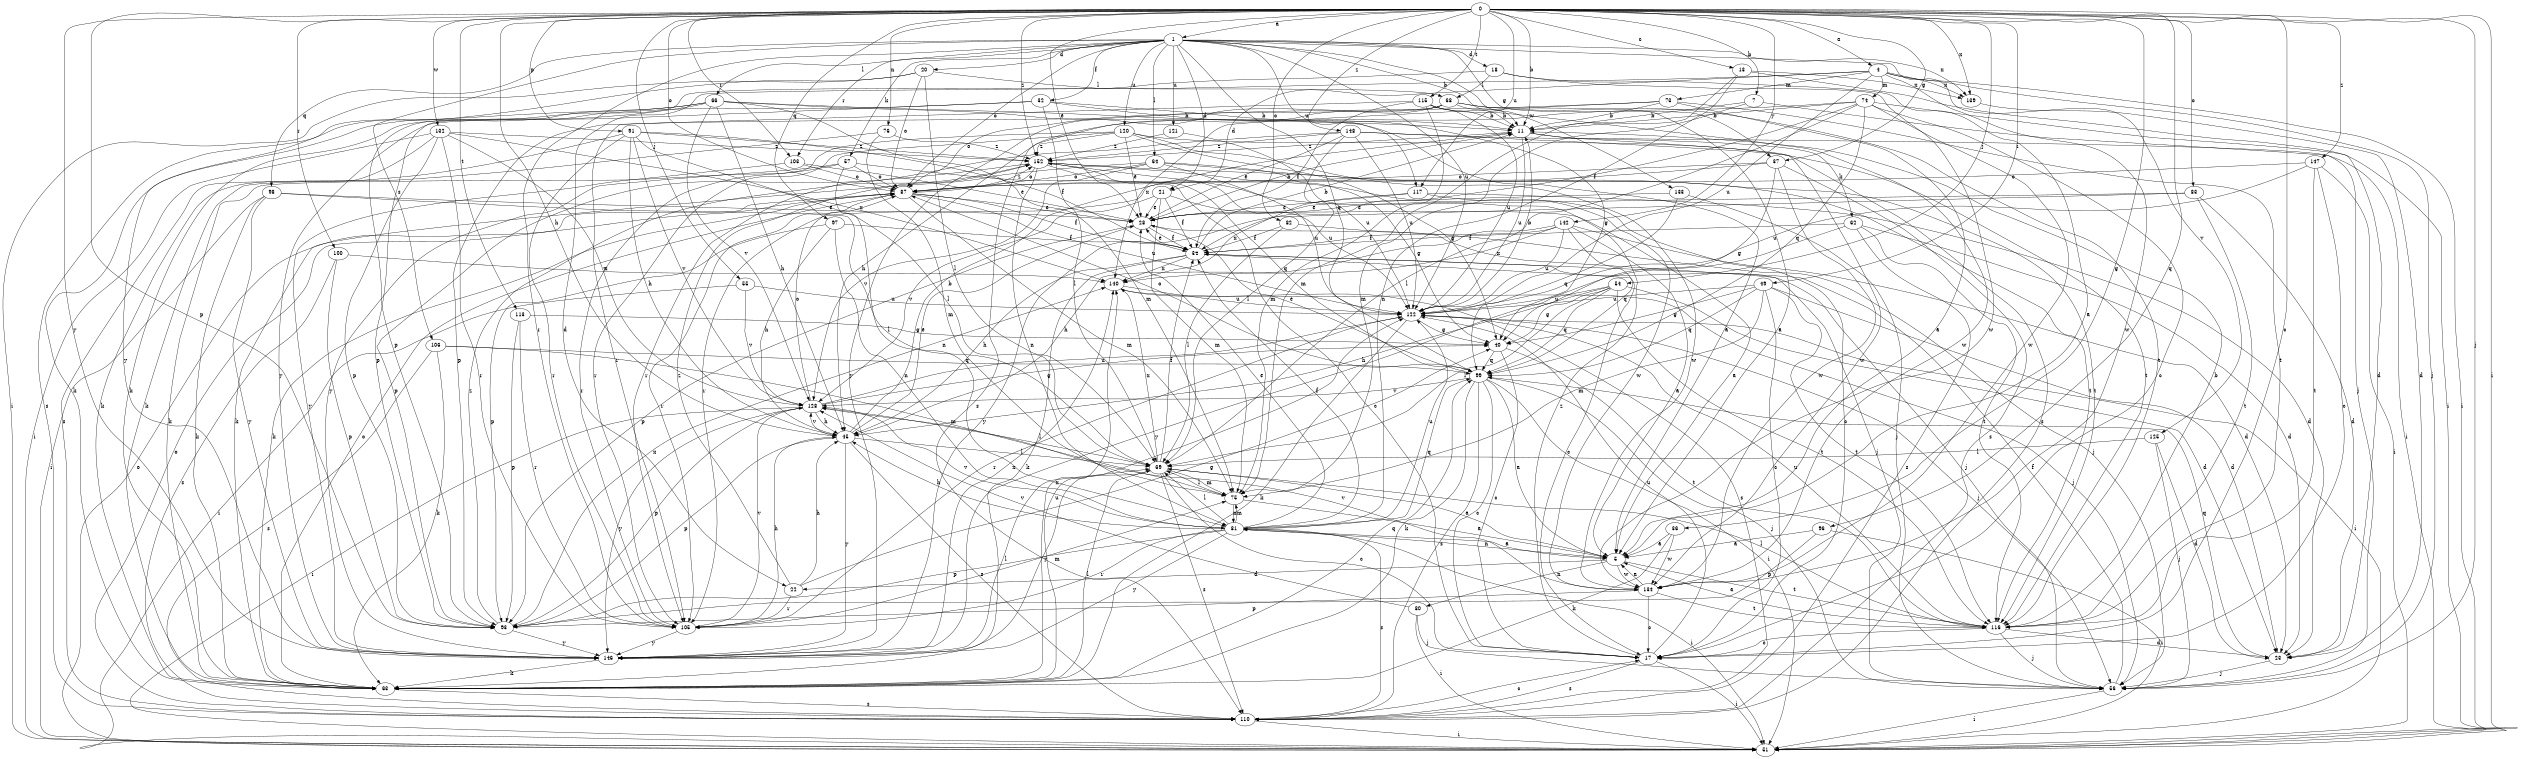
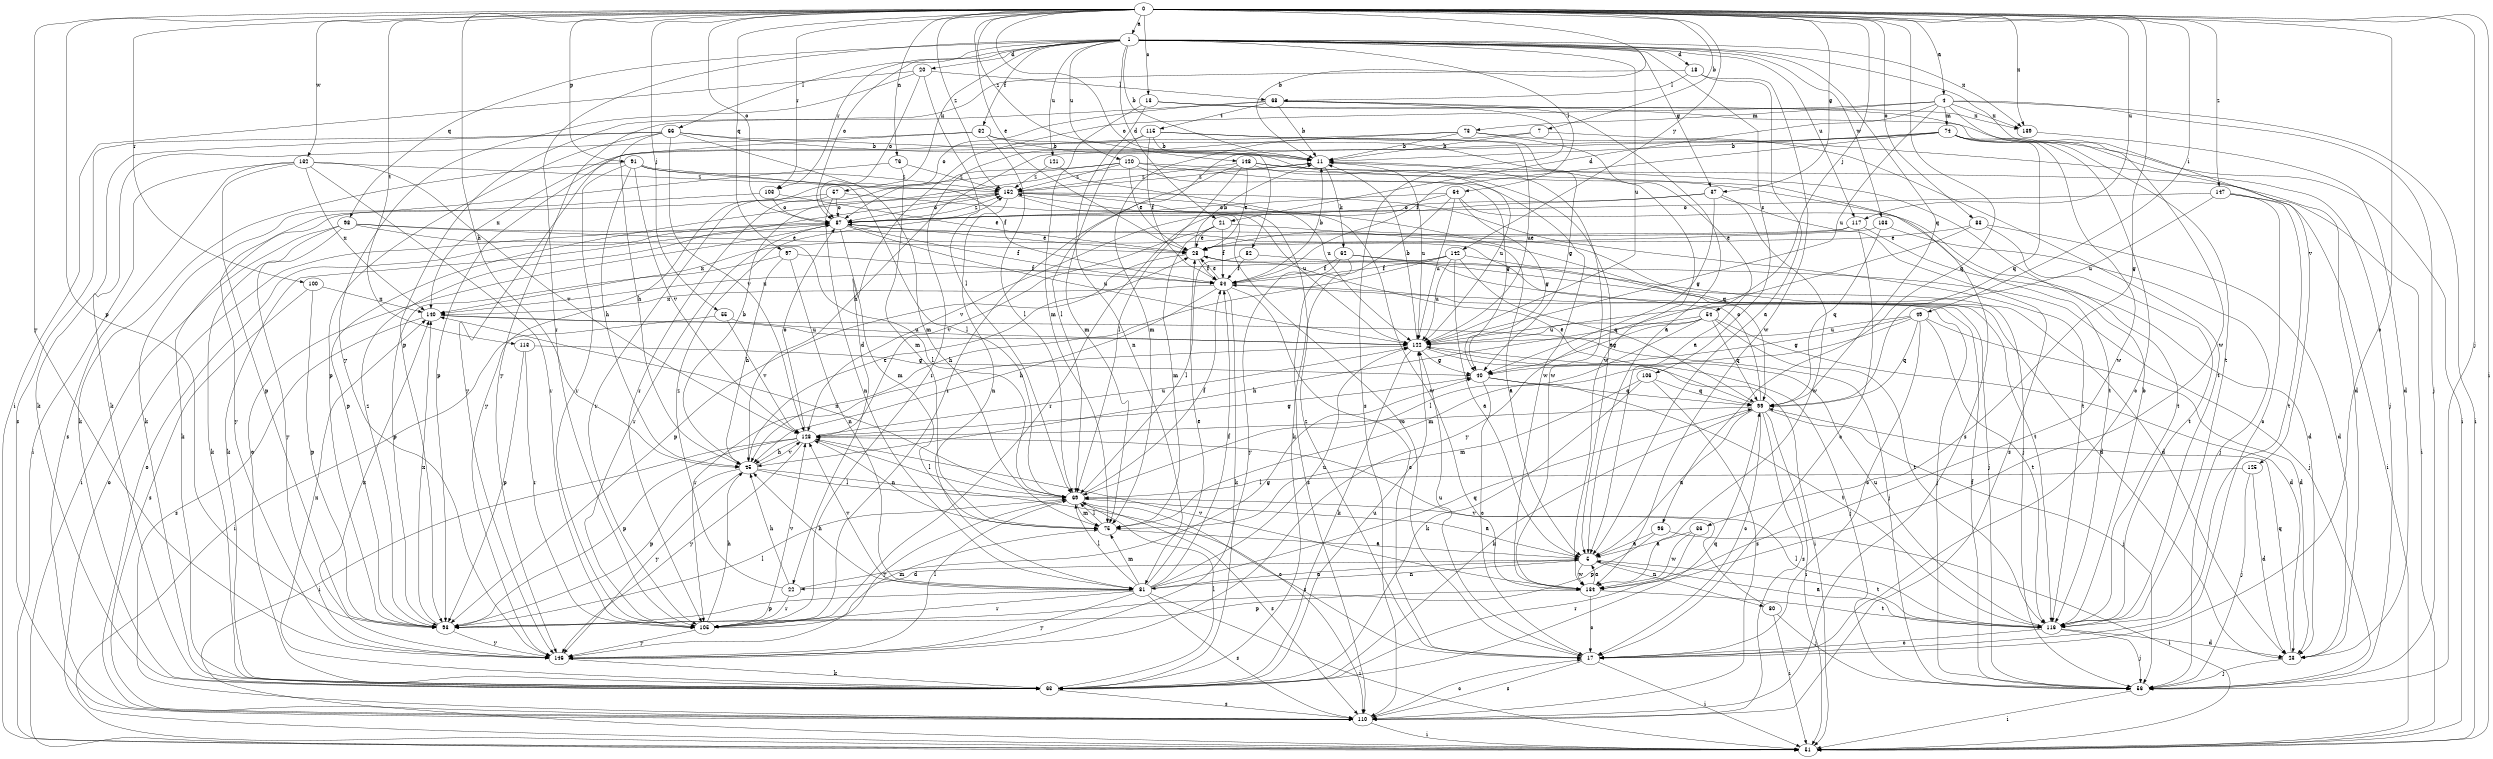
  strict digraph {
    fontname="DejaVu Serif"
    node [fontname="DejaVu Serif"]
    edge [fontname="DejaVu Serif"]
    0
    1
    4
    7
    11
    13
    17
    28
    36
    37
    45
    49
    51
    54
    55
    56
    76
    82
    83
    87
    91
    93
    96
    97
    100
    103
    113
    115
    117
    132
    139
    142
    146
    147
    148
    152
    18
    20
    21
    32
    57
    64
    66
    98
    99
    105
    106
    120
    121
    122
    125
    133
    22
    73
    74
    134
    75
    62
    81
    110
    34
    5
    63
    40
    69
    128
    116
    23
    140
    68
    80
    0 -> 1 [label=a]
    0 -> 4 [label=a]
    0 -> 7 [label=b]
    0 -> 11 [label=b]
    0 -> 13 [label=c]
    0 -> 17 [label=c]
    0 -> 28 [label=e]
    0 -> 36 [label=g]
    0 -> 37 [label=g]
    0 -> 45 [label=h]
    0 -> 49 [label=i]
    0 -> 51 [label=i]
    0 -> 54 [label=j]
    0 -> 55 [label=j]
    0 -> 56 [label=j]
    0 -> 76 [label=n]
    0 -> 82 [label=o]
    0 -> 83 [label=o]
    0 -> 87 [label=o]
    0 -> 91 [label=p]
    0 -> 93 [label=p]
    0 -> 96 [label=q]
    0 -> 97 [label=q]
    0 -> 100 [label=r]
    0 -> 103 [label=r]
    0 -> 113 [label=t]
-   0 -> 115 [label=t]
+   68 -> 115 [label=t]
    0 -> 117 [label=u]
    0 -> 132 [label=w]
    0 -> 139 [label=x]
    0 -> 142 [label=y]
    0 -> 146 [label=y]
    0 -> 147 [label=z]
    0 -> 148 [label=z]
    0 -> 152 [label=z]
    1 -> 11 [label=b]
    1 -> 37 [label=g]
    1 -> 87 [label=o]
    1 -> 103 [label=r]
    1 -> 117 [label=u]
    1 -> 139 [label=x]
    1 -> 18 [label=d]
    1 -> 20 [label=d]
    1 -> 21 [label=d]
    1 -> 32 [label=f]
    1 -> 57 [label=k]
    1 -> 64 [label=l]
    1 -> 66 [label=l]
    1 -> 98 [label=q]
    1 -> 99 [label=q]
    1 -> 105 [label=r]
    1 -> 106 [label=s]
    1 -> 120 [label=u]
    1 -> 121 [label=u]
    1 -> 122 [label=u]
    1 -> 125 [label=v]
    1 -> 133 [label=w]
    4 -> 51 [label=i]
    4 -> 56 [label=j]
    4 -> 139 [label=x]
    4 -> 21 [label=d]
    4 -> 122 [label=u]
    4 -> 22 [label=d]
    4 -> 73 [label=m]
    4 -> 74 [label=m]
    4 -> 134 [label=w]
    7 -> 11 [label=b]
    7 -> 56 [label=j]
    7 -> 75 [label=m]
    11 -> 152 [label=z]
    11 -> 122 [label=u]
    11 -> 134 [label=w]
    11 -> 62 [label=k]
    13 -> 51 [label=i]
    13 -> 139 [label=x]
    13 -> 75 [label=m]
    13 -> 81 [label=n]
    17 -> 51 [label=i]
    17 -> 152 [label=z]
    17 -> 122 [label=u]
    17 -> 110 [label=s]
    28 -> 11 [label=b]
    28 -> 56 [label=j]
    28 -> 93 [label=p]
    28 -> 34 [label=f]
    36 -> 134 [label=w]
    36 -> 5 [label=a]
-   36 -> 63 [label=k]
+   36 -> 63 [label=r]
    37 -> 87 [label=o]
    37 -> 105 [label=r]
    37 -> 134 [label=w]
    37 -> 110 [label=s]
    37 -> 40 [label=g]
    45 -> 11 [label=b]
    45 -> 28 [label=e]
    45 -> 93 [label=p]
    45 -> 146 [label=y]
    45 -> 110 [label=s]
    45 -> 69 [label=l]
    45 -> 128 [label=v]
    49 -> 17 [label=c]
    49 -> 99 [label=q]
    49 -> 122 [label=u]
    49 -> 75 [label=m]
    49 -> 40 [label=g]
    49 -> 116 [label=t]
    49 -> 23 [label=d]
    51 -> 87 [label=o]
    54 -> 45 [label=h]
    54 -> 99 [label=q]
    54 -> 122 [label=u]
    54 -> 40 [label=g]
    54 -> 69 [label=l]
    54 -> 116 [label=t]
    54 -> 23 [label=d]
    55 -> 51 [label=i]
    55 -> 122 [label=u]
    55 -> 128 [label=v]
    56 -> 51 [label=i]
    56 -> 34 [label=f]
    76 -> 152 [label=z]
    76 -> 75 [label=m]
    76 -> 63 [label=k]
    82 -> 56 [label=j]
    82 -> 34 [label=f]
    82 -> 69 [label=l]
    83 -> 28 [label=e]
    83 -> 146 [label=y]
    83 -> 116 [label=t]
    83 -> 23 [label=d]
    87 -> 28 [label=e]
    87 -> 152 [label=z]
    87 -> 105 [label=r]
    87 -> 122 [label=u]
    87 -> 75 [label=m]
    87 -> 34 [label=f]
    87 -> 63 [label=k]
    91 -> 45 [label=h]
    91 -> 152 [label=z]
    91 -> 105 [label=r]
    91 -> 34 [label=f]
    91 -> 63 [label=k]
    91 -> 69 [label=l]
    91 -> 128 [label=v]
    93 -> 146 [label=y]
    93 -> 152 [label=z]
+   93 -> 69 [label=l]
    93 -> 140 [label=x]
    96 -> 51 [label=i]
    96 -> 93 [label=p]
    96 -> 5 [label=a]
    97 -> 45 [label=h]
    97 -> 93 [label=p]
    97 -> 81 [label=n]
    97 -> 34 [label=f]
    100 -> 93 [label=p]
    100 -> 110 [label=s]
    100 -> 140 [label=x]
    103 -> 28 [label=e]
    103 -> 87 [label=o]
    103 -> 146 [label=y]
    113 -> 93 [label=p]
    113 -> 105 [label=r]
    113 -> 40 [label=g]
    115 -> 11 [label=b]
    115 -> 93 [label=p]
    115 -> 122 [label=u]
    115 -> 134 [label=w]
    115 -> 75 [label=m]
    115 -> 34 [label=f]
    117 -> 17 [label=c]
    117 -> 28 [label=e]
    117 -> 23 [label=d]
    117 -> 140 [label=x]
    132 -> 51 [label=i]
    132 -> 93 [label=p]
    132 -> 152 [label=z]
    132 -> 105 [label=r]
    132 -> 110 [label=s]
    132 -> 128 [label=v]
    132 -> 140 [label=x]
    139 -> 23 [label=d]
    142 -> 45 [label=h]
    142 -> 99 [label=q]
    142 -> 122 [label=u]
    142 -> 34 [label=f]
    142 -> 5 [label=a]
    142 -> 23 [label=d]
    142 -> 140 [label=x]
    146 -> 63 [label=k]
    146 -> 69 [label=l]
    146 -> 140 [label=x]
    147 -> 17 [label=c]
    147 -> 51 [label=i]
    147 -> 87 [label=o]
    147 -> 122 [label=u]
    147 -> 116 [label=t]
    148 -> 28 [label=e]
    148 -> 51 [label=i]
    148 -> 152 [label=z]
    148 -> 105 [label=r]
    148 -> 122 [label=u]
    148 -> 110 [label=s]
    148 -> 69 [label=l]
    152 -> 87 [label=o]
    152 -> 93 [label=p]
    152 -> 99 [label=q]
    152 -> 122 [label=u]
    152 -> 134 [label=w]
    152 -> 81 [label=n]
    152 -> 116 [label=t]
    18 -> 93 [label=p]
    18 -> 134 [label=w]
    18 -> 5 [label=a]
    18 -> 68 [label=l]
    20 -> 51 [label=i]
    20 -> 87 [label=o]
    20 -> 146 [label=y]
    20 -> 69 [label=l]
    20 -> 68 [label=l]
    21 -> 28 [label=e]
    21 -> 75 [label=m]
    21 -> 34 [label=f]
    21 -> 5 [label=a]
    21 -> 128 [label=v]
    32 -> 11 [label=b]
    32 -> 146 [label=y]
    32 -> 63 [label=k]
    32 -> 40 [label=g]
    32 -> 69 [label=l]
    57 -> 17 [label=c]
    57 -> 87 [label=o]
    57 -> 105 [label=r]
    57 -> 81 [label=n]
    57 -> 63 [label=k]
    64 -> 87 [label=o]
    64 -> 122 [label=u]
    64 -> 63 [label=k]
    64 -> 40 [label=g]
    64 -> 128 [label=v]
    64 -> 116 [label=t]
    66 -> 11 [label=b]
    66 -> 45 [label=h]
    66 -> 93 [label=p]
    66 -> 75 [label=m]
    66 -> 110 [label=s]
    66 -> 5 [label=a]
    66 -> 63 [label=k]
    66 -> 128 [label=v]
    98 -> 28 [label=e]
    98 -> 51 [label=i]
+   98 -> 56 [label=j]
    98 -> 146 [label=y]
    98 -> 63 [label=k]
    98 -> 69 [label=l]
    99 -> 17 [label=c]
    99 -> 28 [label=e]
    99 -> 51 [label=i]
    99 -> 56 [label=j]
    99 -> 87 [label=o]
    99 -> 110 [label=s]
    99 -> 5 [label=a]
    99 -> 63 [label=k]
    99 -> 128 [label=v]
    105 -> 45 [label=h]
    105 -> 146 [label=y]
    105 -> 75 [label=m]
    105 -> 128 [label=v]
    106 -> 99 [label=q]
    106 -> 75 [label=m]
    106 -> 110 [label=s]
    106 -> 63 [label=k]
    120 -> 28 [label=e]
    120 -> 146 [label=y]
    120 -> 152 [label=z]
    120 -> 105 [label=r]
    120 -> 134 [label=w]
    120 -> 40 [label=g]
    120 -> 116 [label=t]
    121 -> 152 [label=z]
    121 -> 122 [label=u]
    122 -> 11 [label=b]
    122 -> 51 [label=i]
    122 -> 56 [label=j]
    122 -> 105 [label=r]
    122 -> 63 [label=k]
    122 -> 40 [label=g]
    125 -> 56 [label=j]
    125 -> 69 [label=l]
    125 -> 23 [label=d]
    133 -> 28 [label=e]
    133 -> 56 [label=j]
    133 -> 99 [label=q]
    22 -> 45 [label=h]
    22 -> 152 [label=z]
    22 -> 105 [label=r]
    22 -> 40 [label=g]
    73 -> 11 [label=b]
    73 -> 105 [label=r]
    73 -> 5 [label=a]
    73 -> 116 [label=t]
    73 -> 140 [label=x]
    74 -> 11 [label=b]
    74 -> 17 [label=c]
    74 -> 45 [label=h]
    74 -> 99 [label=q]
    74 -> 134 [label=w]
    74 -> 34 [label=f]
    74 -> 69 [label=l]
    74 -> 23 [label=d]
    134 -> 17 [label=c]
    134 -> 93 [label=p]
    134 -> 5 [label=a]
    134 -> 128 [label=v]
    134 -> 116 [label=t]
-   75 -> 81 [label=n]
+   75 -> 128 [label=n]
    75 -> 5 [label=a]
    75 -> 69 [label=l]
    62 -> 146 [label=y]
    62 -> 110 [label=s]
    62 -> 34 [label=f]
    62 -> 116 [label=t]
    62 -> 23 [label=d]
    81 -> 28 [label=e]
    81 -> 45 [label=h]
    81 -> 51 [label=i]
    81 -> 93 [label=p]
    81 -> 146 [label=y]
    81 -> 99 [label=q]
    81 -> 105 [label=r]
    81 -> 122 [label=u]
    81 -> 75 [label=m]
    81 -> 110 [label=s]
    81 -> 34 [label=f]
    81 -> 5 [label=a]
    81 -> 69 [label=l]
    81 -> 128 [label=v]
    110 -> 17 [label=c]
    110 -> 51 [label=i]
    110 -> 87 [label=o]
    34 -> 11 [label=b]
    34 -> 17 [label=c]
    34 -> 28 [label=e]
    34 -> 45 [label=h]
    34 -> 56 [label=j]
    34 -> 63 [label=k]
    34 -> 140 [label=x]
    5 -> 22 [label=d]
    5 -> 134 [label=w]
    5 -> 81 [label=n]
    5 -> 116 [label=t]
    5 -> 80 [label=n]
    63 -> 87 [label=o]
    63 -> 99 [label=q]
    63 -> 122 [label=u]
    63 -> 110 [label=s]
    63 -> 69 [label=l]
    63 -> 140 [label=x]
    40 -> 17 [label=c]
    40 -> 99 [label=q]
    40 -> 116 [label=t]
    69 -> 17 [label=c]
    69 -> 146 [label=y]
    69 -> 75 [label=m]
    69 -> 110 [label=s]
    69 -> 34 [label=f]
    69 -> 5 [label=a]
    69 -> 140 [label=x]
    128 -> 45 [label=h]
    128 -> 51 [label=i]
    128 -> 87 [label=o]
    128 -> 93 [label=p]
    128 -> 146 [label=y]
    128 -> 122 [label=u]
    128 -> 40 [label=g]
    128 -> 69 [label=l]
    116 -> 11 [label=b]
    116 -> 17 [label=c]
    116 -> 56 [label=j]
    116 -> 122 [label=u]
    116 -> 5 [label=a]
    116 -> 69 [label=l]
    116 -> 23 [label=d]
    23 -> 56 [label=j]
    23 -> 99 [label=q]
    140 -> 56 [label=j]
    140 -> 122 [label=u]
    140 -> 110 [label=s]
    68 -> 11 [label=b]
    68 -> 87 [label=o]
    68 -> 146 [label=y]
    68 -> 110 [label=s]
    68 -> 5 [label=a]
    68 -> 116 [label=t]
    80 -> 51 [label=i]
    80 -> 56 [label=j]
    80 -> 128 [label=v]
  }
